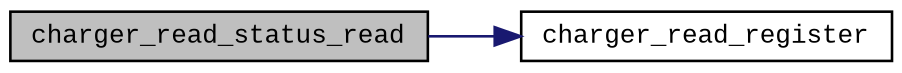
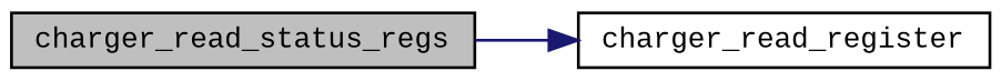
  digraph {
    rankdir=LR
    fontname="Liberation Mono"
    node [color=black fontname="Liberation Mono" fontsize=10 shape=record style=filled]
-   n1 [fillcolor=grey75 fontcolor=black height=0.2 label=charger_read_status_read width=0.4]
+   n1 [fillcolor=grey75 fontcolor=black height=0.2 label=charger_read_status_regs width=0.4]
    n2 [fillcolor=white height=0.2 label=charger_read_register width=0.4]
    n1 -> n2 [color=midnightblue fontname="Liberation Mono" fontsize=10 labelfontname=Helvetica labelfontsize=10 style=solid]
  }
